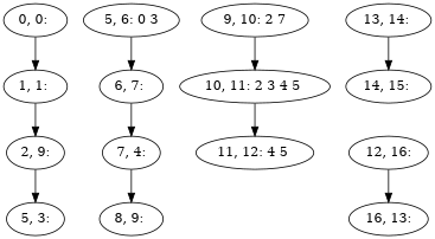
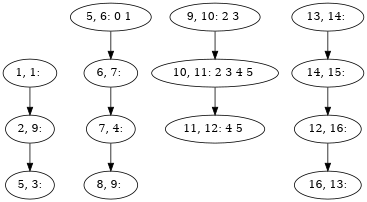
  digraph {
-   n1 [label="0, 0: "]
    n2 [label="1, 1: "]
    n3 [label="2, 9:"]
    n4 [label="5, 3:"]
-   n5 [label="5, 6: 0 3"]
+   n5 [label="5, 6: 0 1 "]
    n6 [label="6, 7: "]
    n7 [label="7, 4:"]
    n8 [label="8, 9: "]
-   n9 [label="9, 10: 2 7"]
+   n9 [label="9, 10: 2 3 "]
    n10 [label="10, 11: 2 3 4 5 "]
    n11 [label="11, 12: 4 5 "]
    n12 [label="13, 14: "]
    n13 [label="14, 15: "]
    n14 [label="12, 16:"]
    n15 [label="16, 13:"]
-   n1 -> n2
    n2 -> n3
    n3 -> n4
    n5 -> n6
    n6 -> n7
    n7 -> n8
    n9 -> n10
    n10 -> n11
    n12 -> n13
+   n13 -> n14
    n14 -> n15
  }
